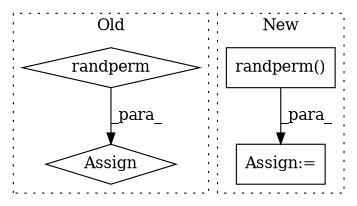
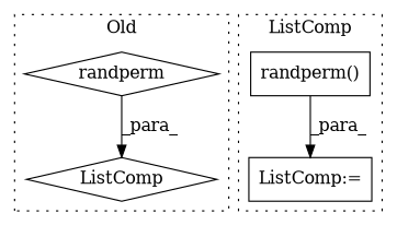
  digraph {
    node [l=3 shape=diamond]
-   n1 [a=106 l=90 label=Assign s=16303]
+   n1 [a=106 l=90 label=ListComp s=16303]
    n2 [a=45 label=randperm s=16355]
    n3 [a=75 l="15,1" label="randperm()" s="16767,16789" shape=box]
-   n4 [a=68 label="Assign:=" s=16754 shape=box]
+   n4 [a=68 label="ListComp:=" s=16754 shape=box]
    subgraph cluster_1 {
      label=Old
      style=dotted
      n1
      n2
    }
    subgraph cluster_2 {
-     label=New
+     label=ListComp
      style=dotted
      n3
      n4
    }
    n2 -> n1 [label=_para_]
    n3 -> n4 [label=_para_]
  }
